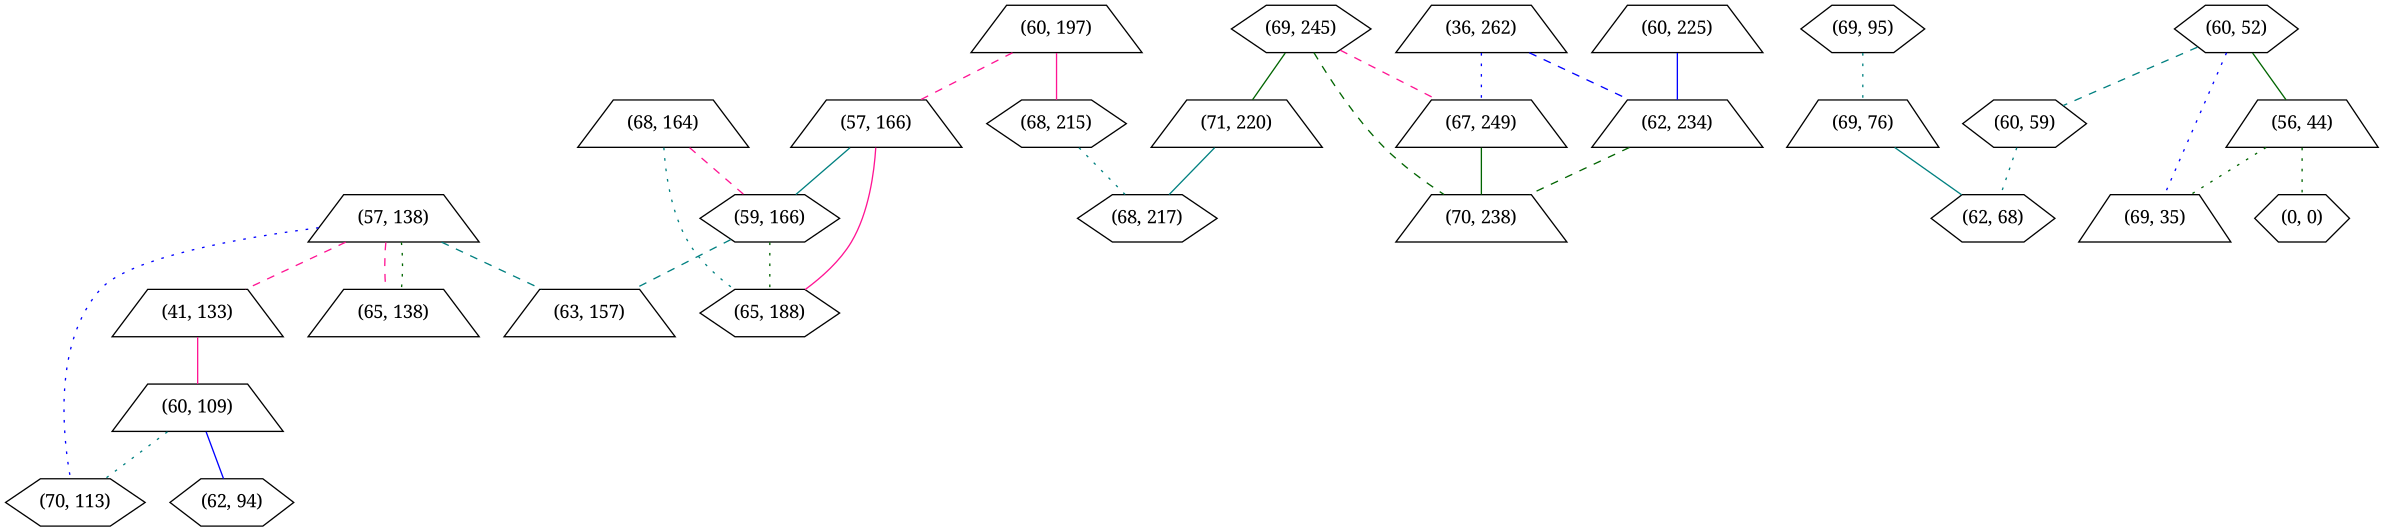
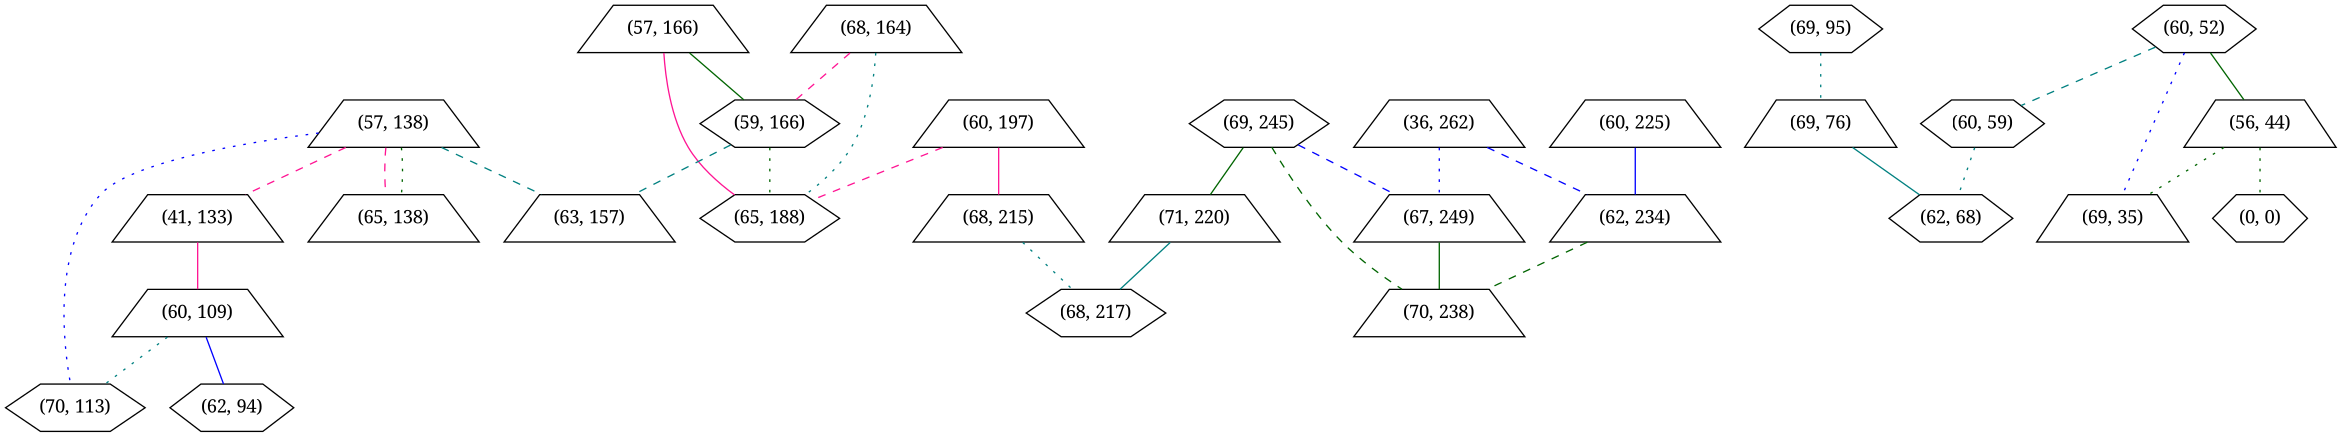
  graph {
    fontname="Noto Serif"
    node [fontname="Noto Serif" shape=trapezium]
    edge [color=teal fontname="Noto Serif" style=dotted weight=1]
    "(57, 138)"
    "(41, 133)"
    "(63, 157)"
    "(65, 138)"
    "(70, 113)" [shape=hexagon]
    "(60, 109)"
    "(60, 197)"
-   "(68, 215)" [shape=hexagon]
+   "(68, 215)"
    "(65, 188)" [shape=hexagon]
    "(68, 217)" [shape=hexagon]
    "(69, 95)" [shape=hexagon]
    "(69, 76)"
    "(62, 68)" [shape=hexagon]
    "(62, 94)" [shape=hexagon]
    "(36, 262)"
    "(62, 234)"
    "(67, 249)"
    "(70, 238)"
    "(60, 52)" [shape=hexagon]
    "(56, 44)"
    "(60, 59)" [shape=hexagon]
    "(69, 35)"
    "(0, 0)" [shape=hexagon]
    "(60, 225)"
    "(57, 166)"
    "(59, 166)" [shape=hexagon]
    "(69, 245)" [shape=hexagon]
    "(71, 220)"
    "(68, 164)"
    "(57, 138)" -- "(41, 133)" [color=deeppink style=dashed weight=3]
    "(57, 138)" -- "(63, 157)" [style=dashed weight=3]
    "(57, 138)" -- "(65, 138)" [color=deeppink style=dashed weight=2]
    "(57, 138)" -- "(65, 138)" [color=darkgreen weight=2]
    "(57, 138)" -- "(70, 113)" [color=blue weight=3]
    "(41, 133)" -- "(60, 109)" [color=deeppink style=solid]
    "(60, 109)" -- "(70, 113)"
    "(60, 109)" -- "(62, 94)" [color=blue style=solid]
    "(60, 197)" -- "(68, 215)" [color=deeppink style=solid weight=3]
-   "(60, 197)" -- "(57, 166)" [color=deeppink style=dashed]
+   "(60, 197)" -- "(65, 188)" [color=deeppink style=dashed]
    "(68, 215)" -- "(68, 217)"
    "(69, 95)" -- "(69, 76)" [weight=3]
    "(69, 76)" -- "(62, 68)" [style=solid weight=2]
    "(36, 262)" -- "(62, 234)" [color=blue style=dashed]
    "(36, 262)" -- "(67, 249)" [color=blue weight=3]
    "(62, 234)" -- "(70, 238)" [color=darkgreen style=dashed]
    "(67, 249)" -- "(70, 238)" [color=darkgreen style=solid weight=3]
    "(60, 52)" -- "(56, 44)" [color=darkgreen style=solid weight=2]
    "(60, 52)" -- "(60, 59)" [style=dashed]
    "(60, 52)" -- "(69, 35)" [color=blue]
    "(56, 44)" -- "(69, 35)" [color=darkgreen]
    "(56, 44)" -- "(0, 0)" [color=darkgreen weight=4]
    "(60, 59)" -- "(62, 68)" [weight=3]
    "(60, 225)" -- "(62, 234)" [color=blue style=solid]
    "(57, 166)" -- "(65, 188)" [color=deeppink style=solid weight=3]
-   "(57, 166)" -- "(59, 166)" [style=solid]
+   "(57, 166)" -- "(59, 166)" [color=darkgreen style=solid]
    "(59, 166)" -- "(63, 157)" [style=dashed]
    "(59, 166)" -- "(65, 188)" [color=darkgreen weight=3]
-   "(69, 245)" -- "(67, 249)" [color=deeppink style=dashed]
+   "(69, 245)" -- "(67, 249)" [color=blue style=dashed]
    "(69, 245)" -- "(70, 238)" [color=darkgreen style=dashed weight=3]
    "(69, 245)" -- "(71, 220)" [color=darkgreen style=solid weight=3]
    "(71, 220)" -- "(68, 217)" [style=solid]
    "(68, 164)" -- "(65, 188)" [weight=3]
    "(68, 164)" -- "(59, 166)" [color=deeppink style=dashed]
  }
